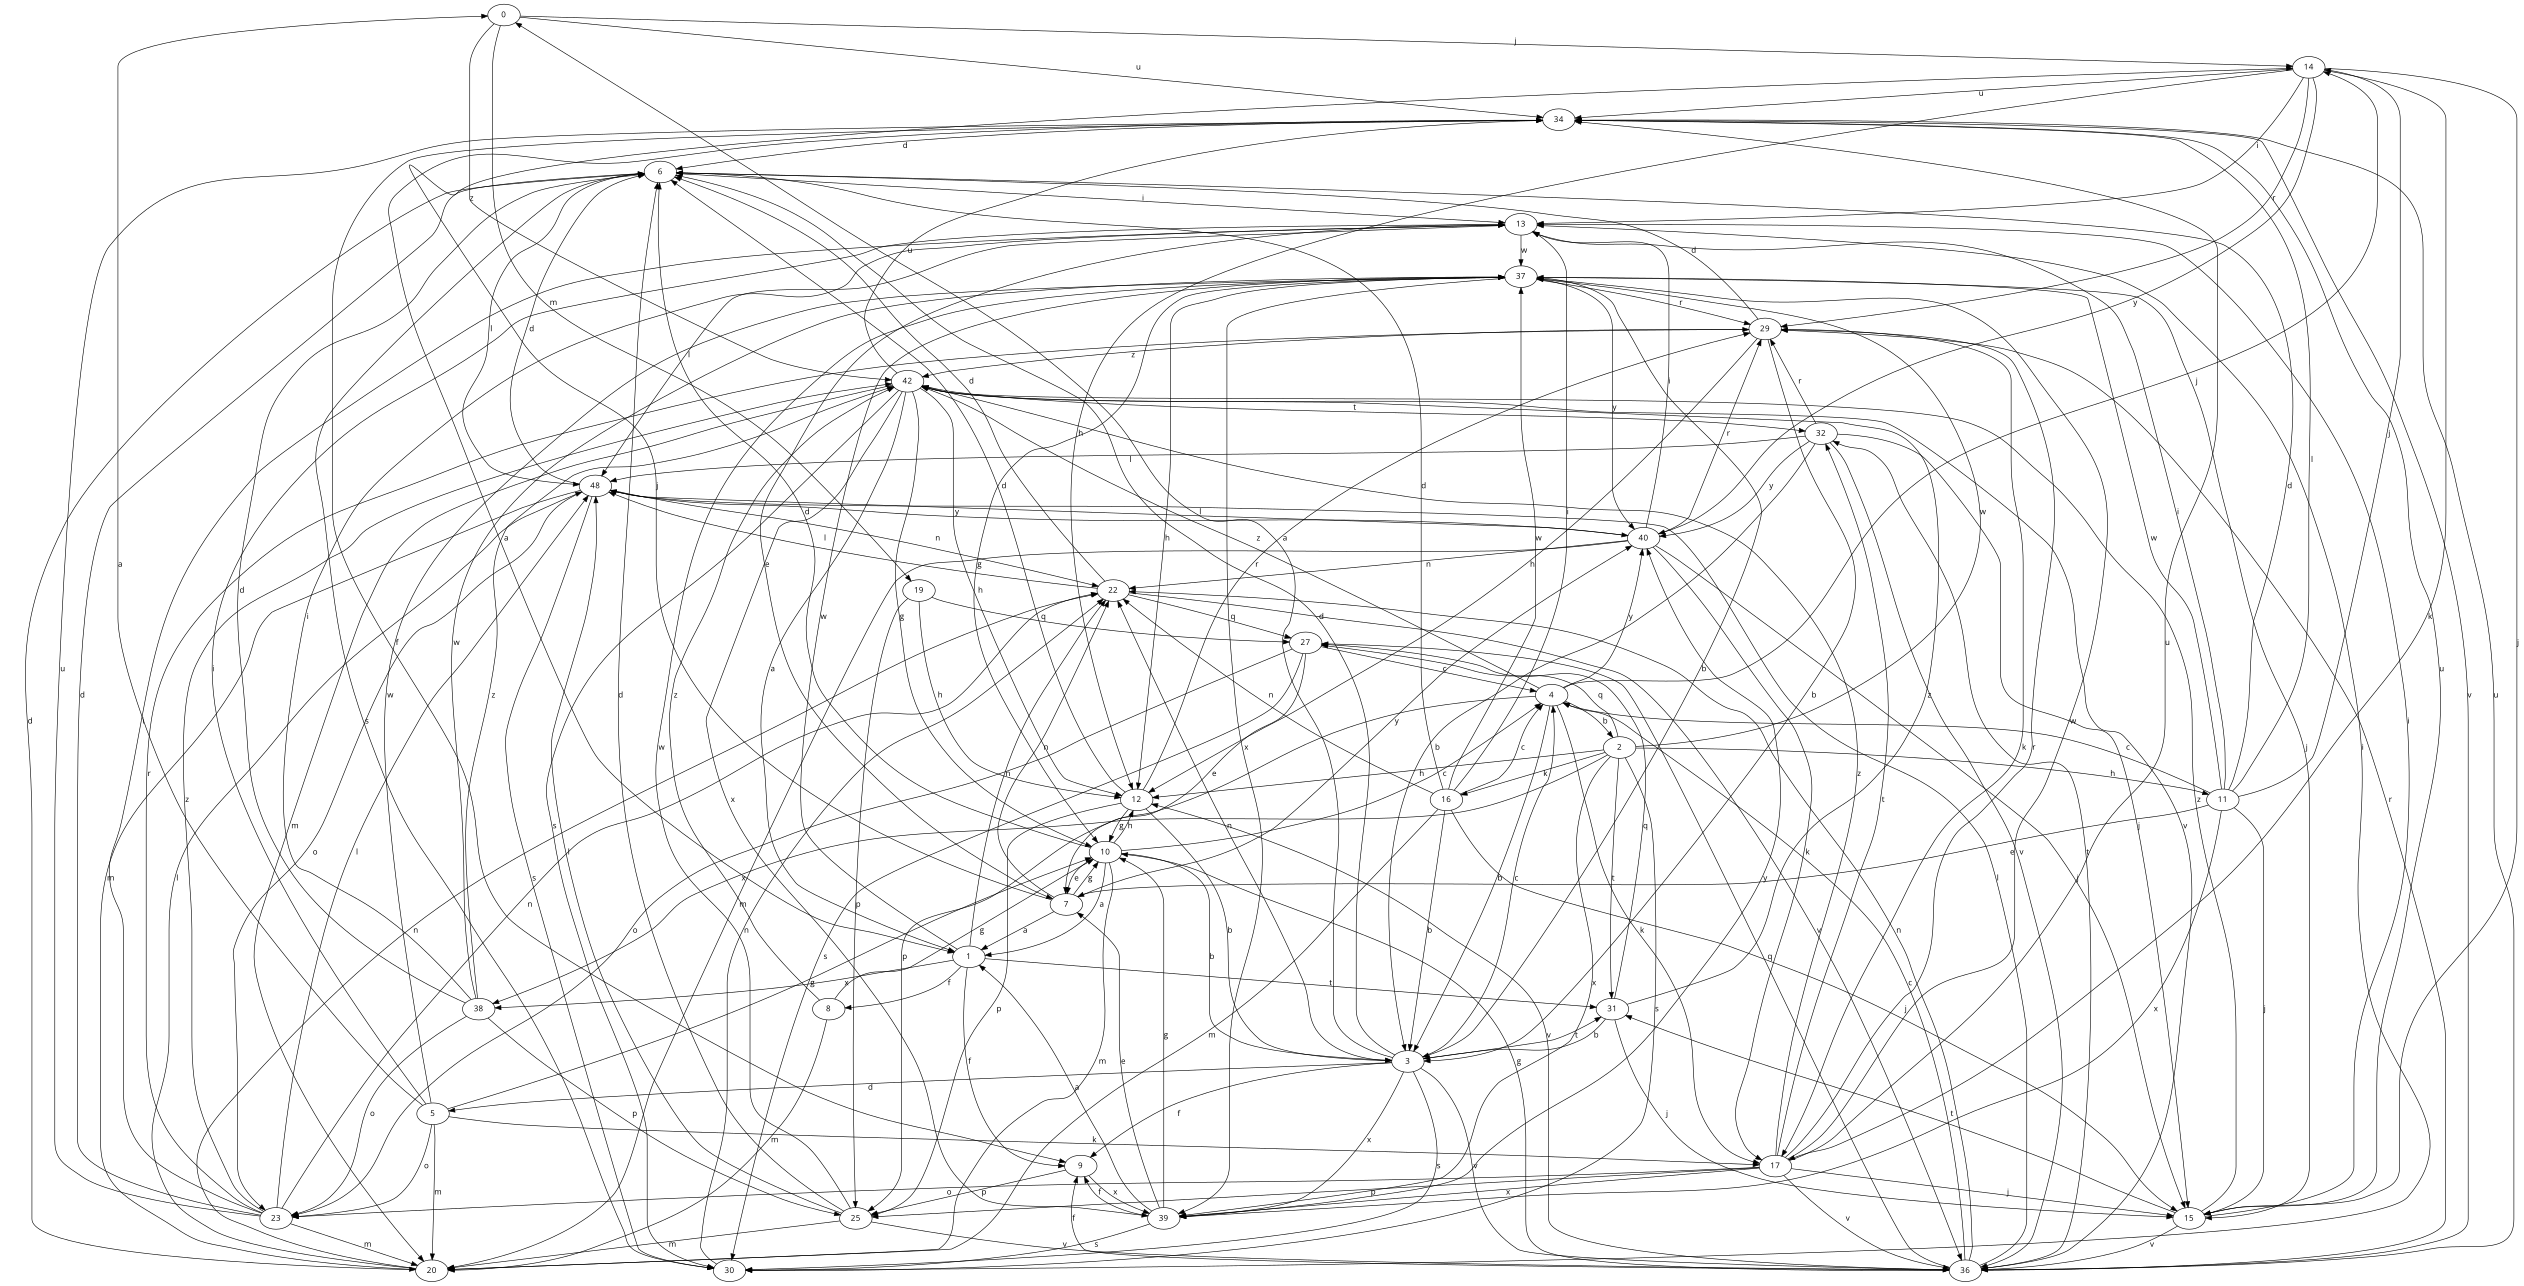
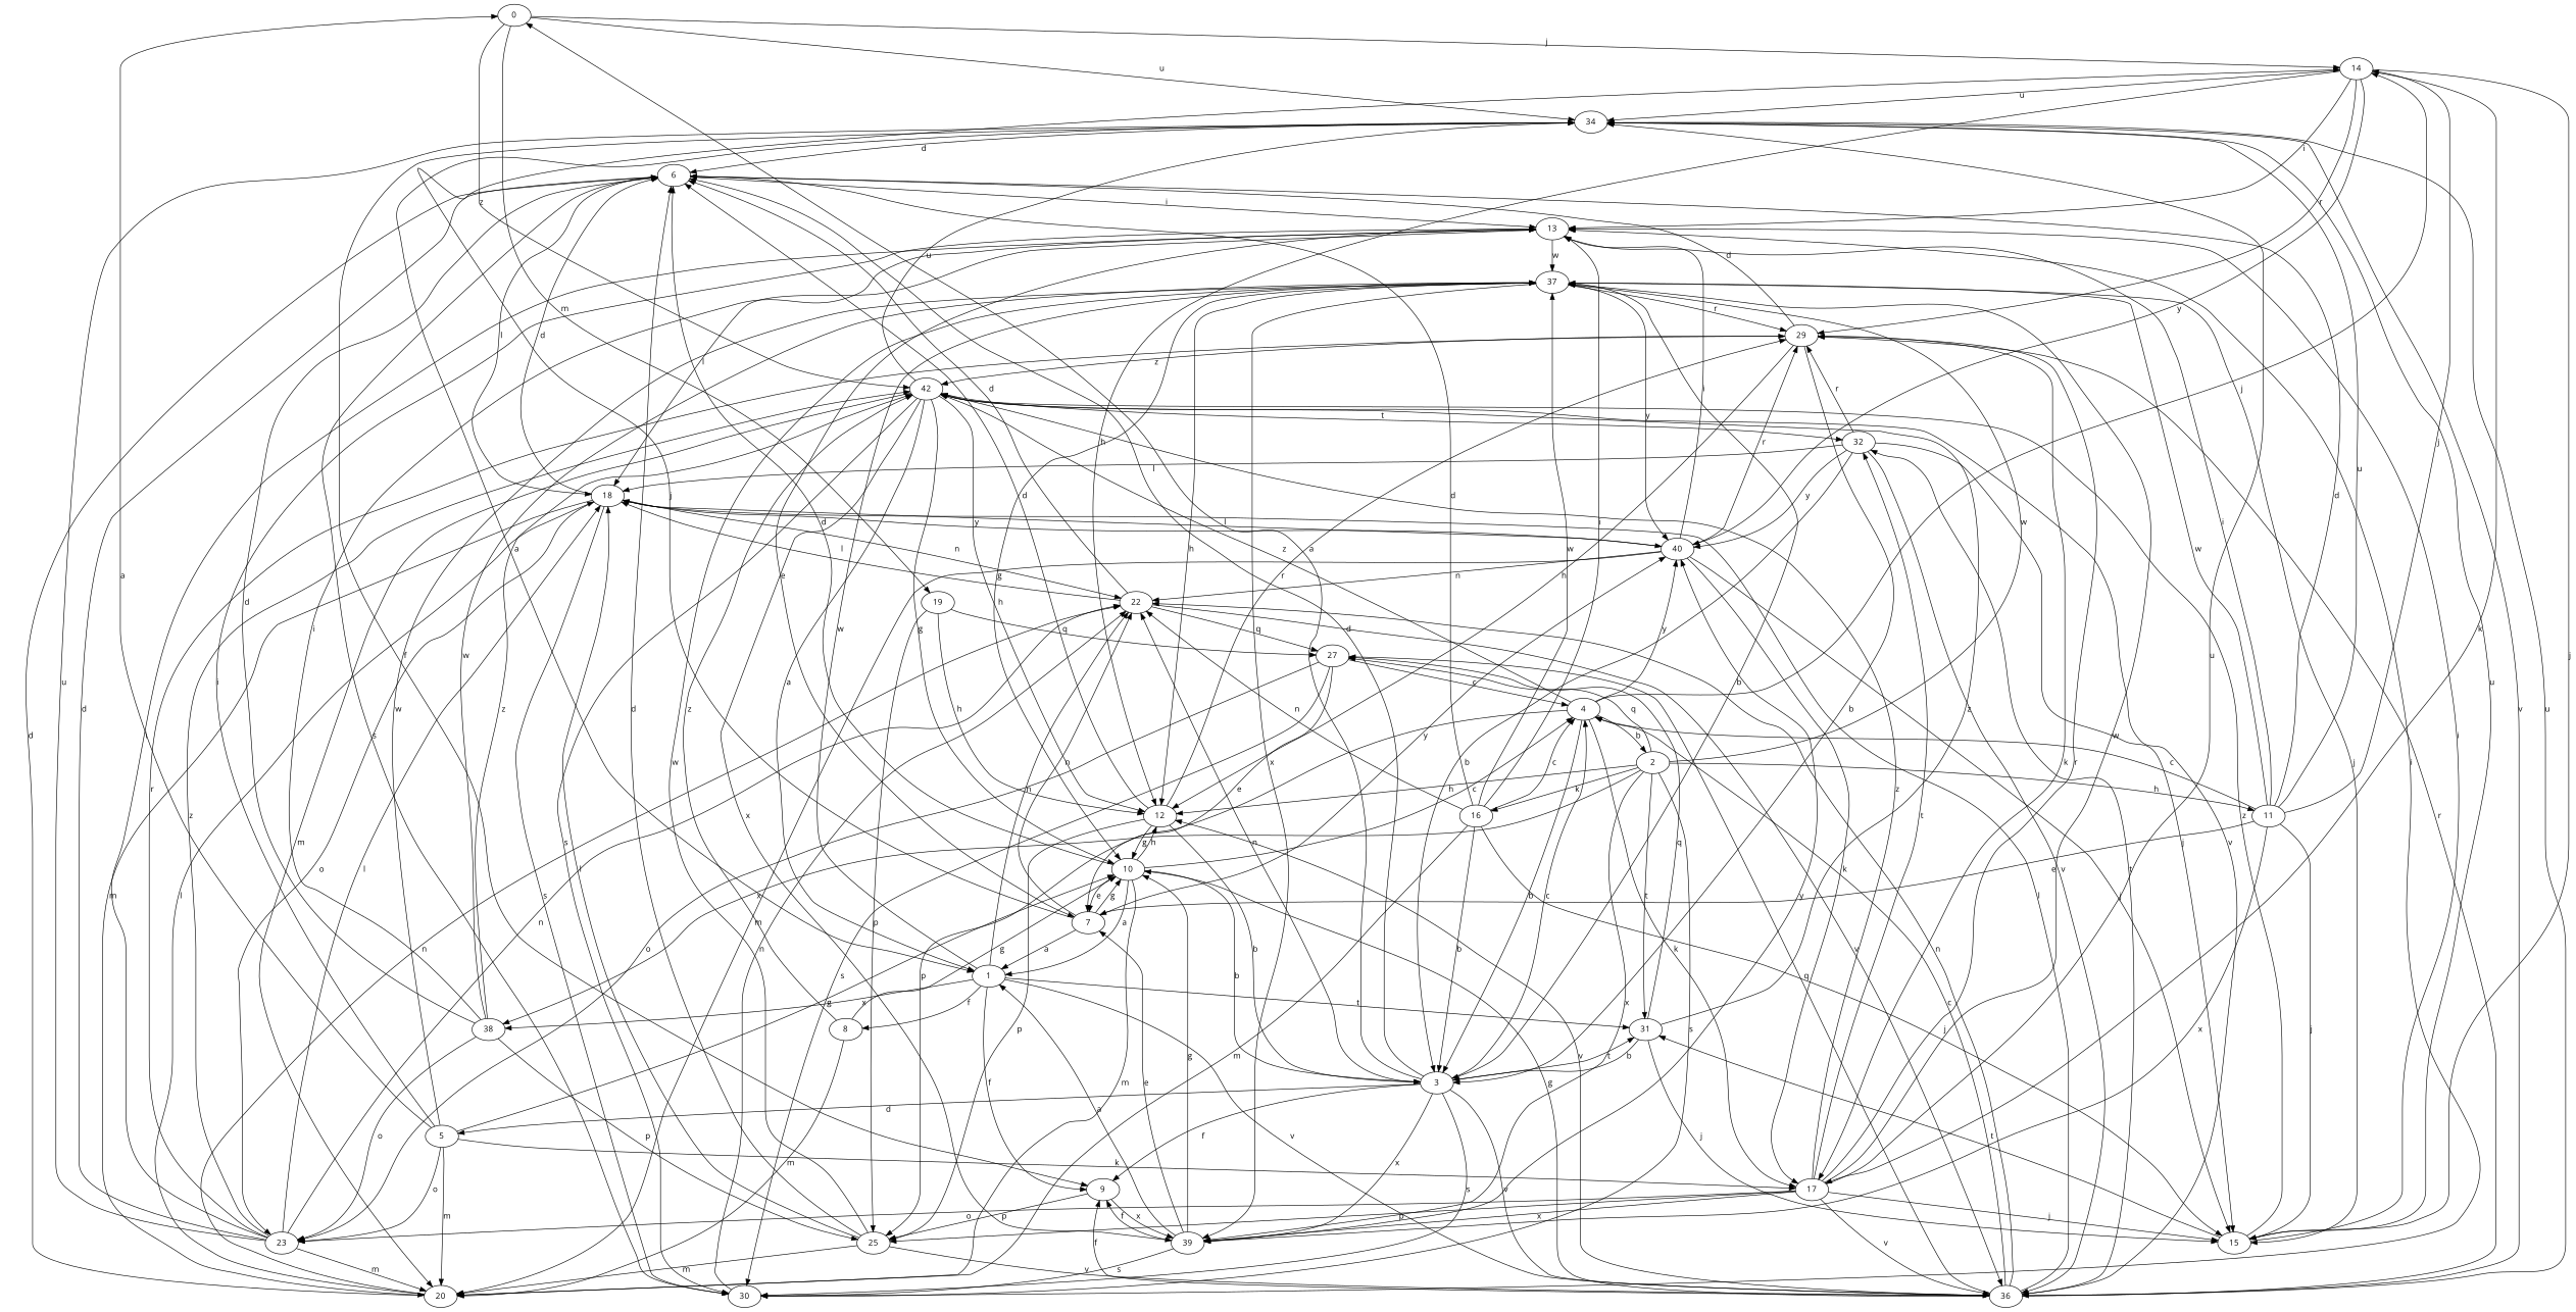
  strict digraph {
    fontname="Open Sans"
    node [fontname="Open Sans"]
    edge [fontname="Open Sans"]
    0
    14
    19
    34
    42
    29
    12
    17
    40
    13
    15
    27
    25
    3
    6
    1
    9
    36
    30
    39
    10
    20
    32
    8
    22
    31
    37
    38
-   18 [label=48]
+   18
    23
    2
    11
    16
    4
    7
    5
    0 -> 14 [label=j]
    0 -> 19 [label=m]
    0 -> 34 [label=u]
    0 -> 42 [label=z]
    14 -> 34 [label=u]
    14 -> 29 [label=r]
    14 -> 12 [label=h]
    14 -> 17 [label=k]
    14 -> 40 [label=y]
    14 -> 13 [label=i]
    14 -> 15 [label=j]
    19 -> 12 [label=h]
    19 -> 27 [label=q]
    19 -> 25 [label=p]
    34 -> 6 [label=d]
    34 -> 1 [label=a]
    34 -> 9 [label=f]
    34 -> 36 [label=v]
    42 -> 34 [label=u]
    42 -> 12 [label=h]
    42 -> 1 [label=a]
    42 -> 36 [label=v]
    42 -> 30 [label=s]
    42 -> 39 [label=x]
    42 -> 10 [label=g]
    42 -> 20 [label=m]
    42 -> 32 [label=t]
    29 -> 42 [label=z]
    29 -> 12 [label=h]
    29 -> 17 [label=k]
    29 -> 3 [label=b]
    29 -> 6 [label=d]
    12 -> 29 [label=r]
    12 -> 25 [label=p]
    12 -> 3 [label=b]
    12 -> 6 [label=d]
    12 -> 10 [label=g]
    17 -> 34 [label=u]
    17 -> 42 [label=z]
    17 -> 29 [label=r]
    17 -> 15 [label=j]
    17 -> 25 [label=p]
    17 -> 36 [label=v]
    17 -> 39 [label=x]
    17 -> 32 [label=t]
    17 -> 37 [label=w]
    17 -> 23 [label=o]
    40 -> 29 [label=r]
    40 -> 17 [label=k]
    40 -> 13 [label=i]
    40 -> 15 [label=j]
    40 -> 20 [label=m]
    40 -> 22 [label=n]
    40 -> 18 [label=l]
    13 -> 37 [label=w]
    13 -> 18 [label=l]
    13 -> 7 [label=e]
    15 -> 34 [label=u]
    15 -> 42 [label=z]
    15 -> 13 [label=i]
-   15 -> 36 [label=v]
+   1 -> 36 [label=v]
    15 -> 31 [label=t]
    27 -> 30 [label=s]
    27 -> 23 [label=o]
    27 -> 4 [label=c]
    27 -> 7 [label=e]
    25 -> 6 [label=d]
    25 -> 36 [label=v]
    25 -> 20 [label=m]
    25 -> 37 [label=w]
    25 -> 18 [label=l]
    3 -> 0 [label=a]
    3 -> 6 [label=d]
    3 -> 9 [label=f]
    3 -> 36 [label=v]
    3 -> 30 [label=s]
    3 -> 39 [label=x]
    3 -> 22 [label=n]
    3 -> 31 [label=t]
    3 -> 4 [label=c]
    3 -> 5 [label=d]
    6 -> 13 [label=i]
    6 -> 30 [label=s]
    6 -> 18 [label=l]
    1 -> 9 [label=f]
    1 -> 8 [label=f]
    1 -> 22 [label=n]
    1 -> 31 [label=t]
    1 -> 37 [label=w]
    1 -> 38 [label=x]
    9 -> 25 [label=p]
    9 -> 39 [label=x]
    36 -> 34 [label=u]
    36 -> 29 [label=r]
    36 -> 12 [label=v]
    36 -> 27 [label=q]
    36 -> 9 [label=f]
    36 -> 10 [label=g]
    36 -> 32 [label=t]
    36 -> 22 [label=n]
    36 -> 18 [label=l]
    36 -> 4 [label=c]
    30 -> 13 [label=i]
    30 -> 22 [label=n]
    39 -> 40 [label=y]
    39 -> 1 [label=a]
    39 -> 9 [label=f]
    39 -> 30 [label=s]
    39 -> 10 [label=g]
    39 -> 7 [label=e]
    10 -> 12 [label=h]
    10 -> 3 [label=b]
    10 -> 6 [label=d]
    10 -> 1 [label=a]
    10 -> 20 [label=m]
    10 -> 4 [label=c]
    10 -> 7 [label=e]
    20 -> 6 [label=d]
    20 -> 22 [label=n]
    20 -> 18 [label=l]
    32 -> 29 [label=r]
    32 -> 40 [label=y]
    32 -> 15 [label=j]
    32 -> 3 [label=b]
    32 -> 36 [label=v]
    32 -> 18 [label=l]
    8 -> 42 [label=z]
    8 -> 10 [label=g]
    8 -> 20 [label=m]
    22 -> 27 [label=q]
    22 -> 6 [label=d]
    22 -> 36 [label=v]
    22 -> 18 [label=l]
    31 -> 42 [label=z]
    31 -> 15 [label=j]
    31 -> 27 [label=q]
    31 -> 3 [label=b]
    37 -> 29 [label=r]
    37 -> 12 [label=h]
    37 -> 40 [label=y]
    37 -> 15 [label=j]
    37 -> 3 [label=b]
    37 -> 39 [label=x]
    37 -> 10 [label=g]
    38 -> 42 [label=z]
    38 -> 13 [label=i]
    38 -> 25 [label=p]
    38 -> 6 [label=d]
    38 -> 37 [label=w]
    38 -> 23 [label=o]
    18 -> 40 [label=y]
    18 -> 6 [label=d]
    18 -> 30 [label=s]
    18 -> 20 [label=m]
    18 -> 22 [label=n]
    18 -> 23 [label=o]
    23 -> 34 [label=u]
    23 -> 42 [label=z]
    23 -> 29 [label=r]
    23 -> 13 [label=i]
    23 -> 6 [label=d]
    23 -> 20 [label=m]
    23 -> 22 [label=n]
    23 -> 18 [label=l]
    2 -> 12 [label=h]
    2 -> 27 [label=q]
    2 -> 30 [label=s]
    2 -> 39 [label=x]
    2 -> 31 [label=t]
    2 -> 37 [label=w]
    2 -> 38 [label=x]
    2 -> 11 [label=h]
    2 -> 16 [label=k]
    11 -> 14 [label=j]
-   11 -> 34 [label=l]
+   11 -> 34 [label=u]
    11 -> 13 [label=i]
    11 -> 15 [label=j]
    11 -> 6 [label=d]
    11 -> 39 [label=x]
    11 -> 37 [label=w]
    11 -> 4 [label=c]
    11 -> 7 [label=e]
    16 -> 13 [label=i]
    16 -> 15 [label=j]
    16 -> 3 [label=b]
    16 -> 6 [label=d]
    16 -> 20 [label=m]
    16 -> 22 [label=n]
    16 -> 37 [label=w]
    16 -> 4 [label=c]
    4 -> 14 [label=j]
    4 -> 42 [label=z]
    4 -> 17 [label=k]
    4 -> 40 [label=y]
    4 -> 25 [label=p]
    4 -> 3 [label=b]
    4 -> 2 [label=b]
    7 -> 14 [label=j]
    7 -> 40 [label=y]
    7 -> 1 [label=a]
    7 -> 10 [label=g]
    7 -> 22 [label=n]
    5 -> 0 [label=a]
    5 -> 17 [label=k]
    5 -> 13 [label=i]
    5 -> 10 [label=g]
    5 -> 20 [label=m]
    5 -> 37 [label=w]
    5 -> 23 [label=o]
  }
